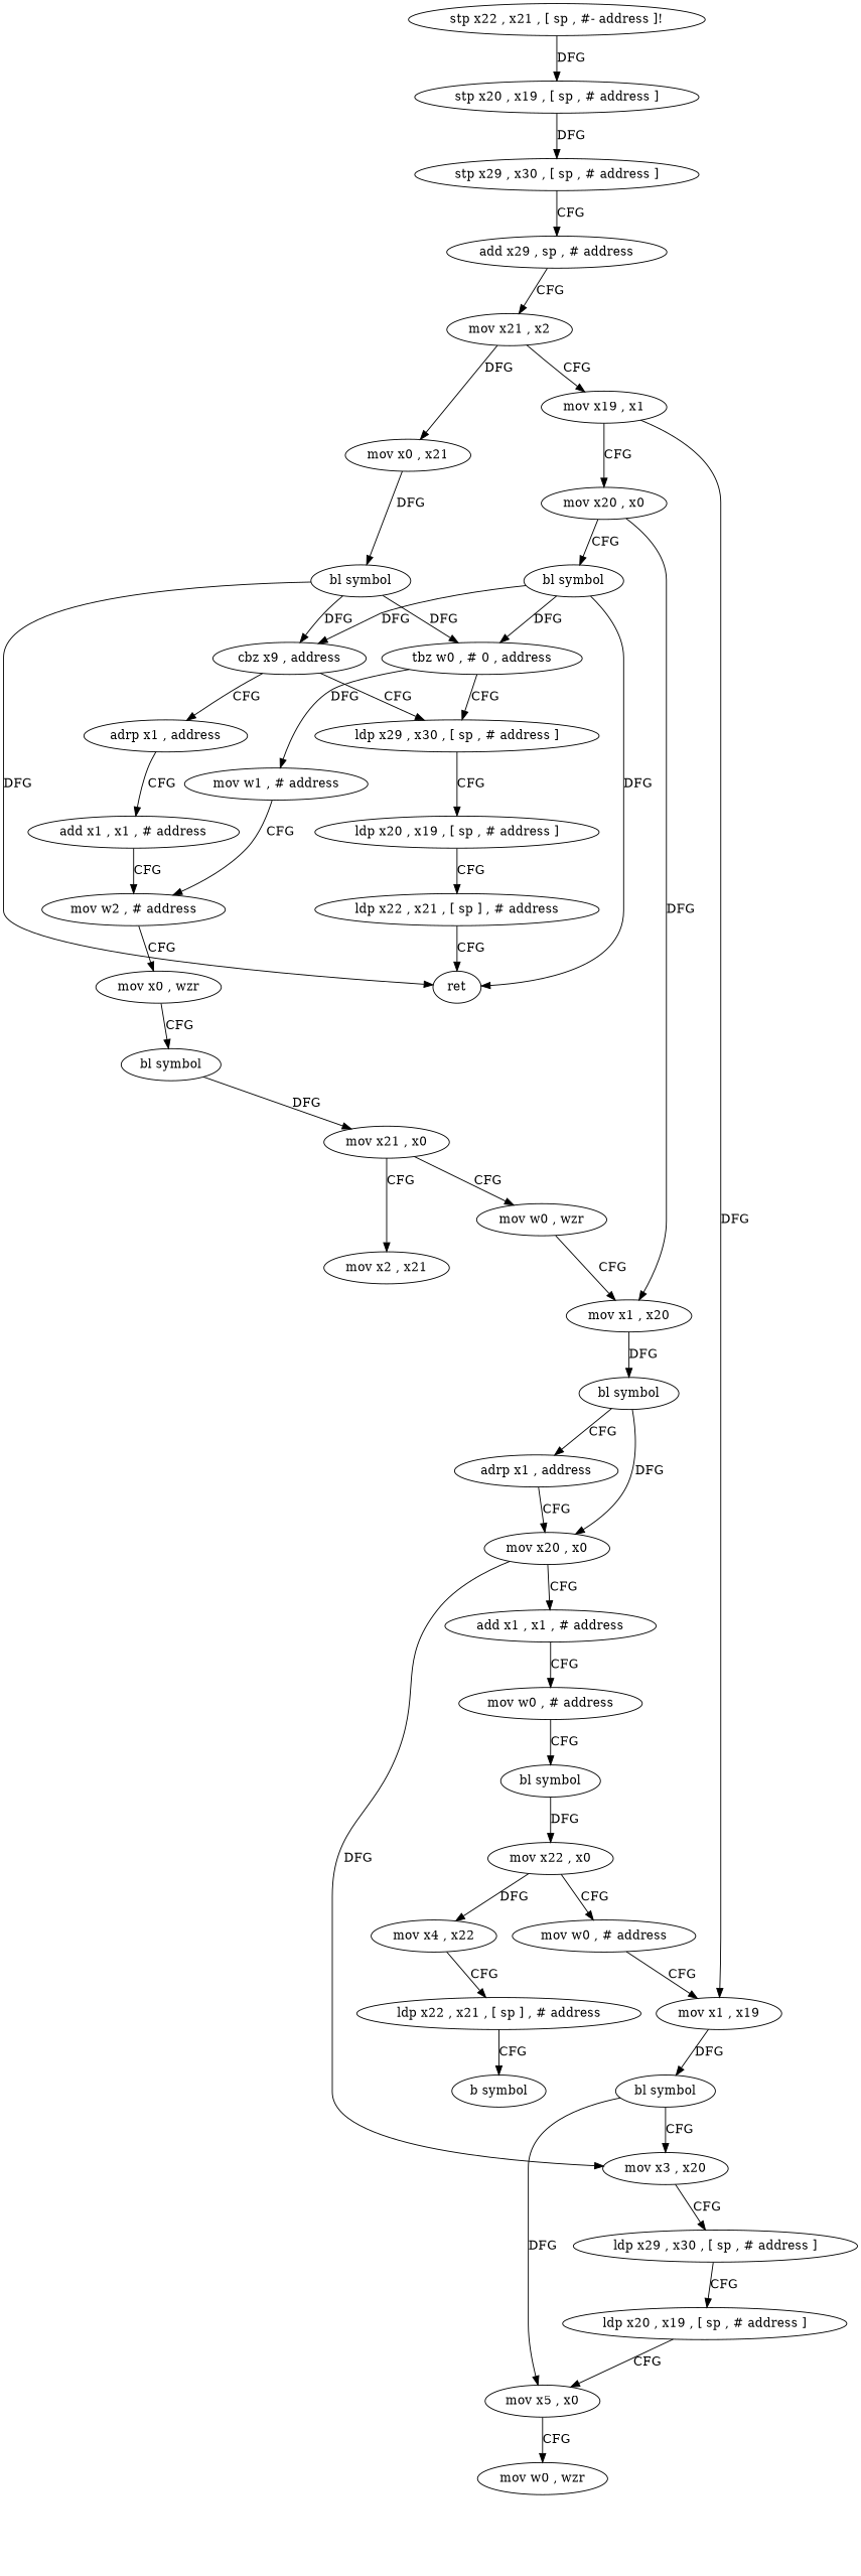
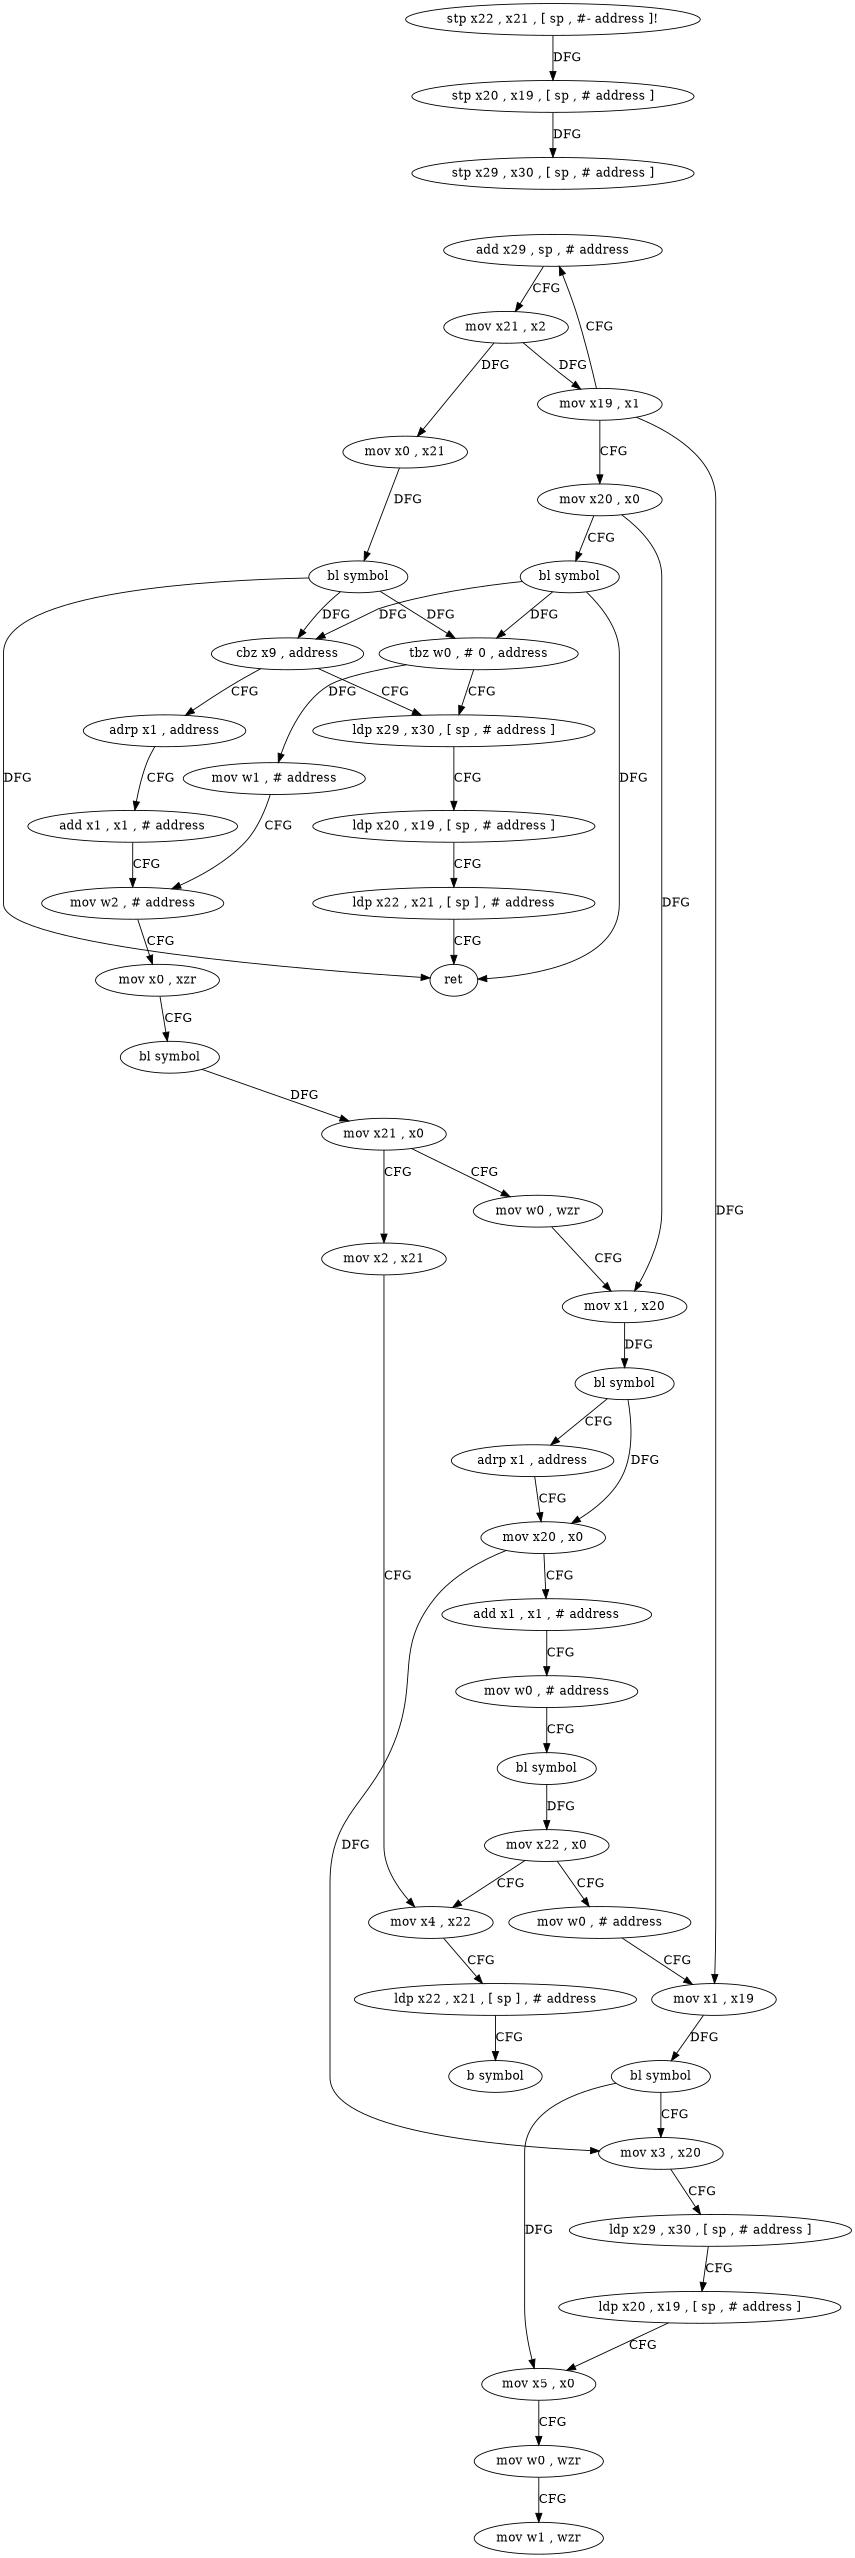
  digraph {
    n1 [label="stp x22 , x21 , [ sp , #- address ]!"]
    n2 [label="stp x20 , x19 , [ sp , # address ]"]
    n3 [label="stp x29 , x30 , [ sp , # address ]"]
    n4 [label="add x29 , sp , # address"]
    n5 [label="mov x21 , x2"]
    n6 [label="mov x19 , x1"]
    n7 [label="mov x0 , x21"]
    n8 [label="mov x20 , x0"]
    n9 [label="mov x1 , x19"]
    n10 [label="bl symbol"]
    n11 [label="bl symbol"]
    n12 [label="mov x1 , x20"]
    n13 [label="bl symbol"]
    n14 [label="tbz w0 , # 0 , address"]
    n15 [label=ret]
    n16 [label="cbz x9 , address"]
    n17 [label="bl symbol"]
    n18 [label="ldp x29 , x30 , [ sp , # address ]"]
    n19 [label="mov w1 , # address"]
    n20 [label="adrp x1 , address"]
    n21 [label="ldp x20 , x19 , [ sp , # address ]"]
    n22 [label="mov w2 , # address"]
    n23 [label="ldp x22 , x21 , [ sp ] , # address"]
    n24 [label="add x1 , x1 , # address"]
-   n25 [label="mov x0 , wzr"]
+   n25 [label="mov x0 , xzr"]
    n26 [label="bl symbol"]
    n27 [label="mov x21 , x0"]
    n28 [label="mov w0 , wzr"]
    n29 [label="mov x2 , x21"]
    n30 [label="mov x4 , x22"]
    n31 [label="adrp x1 , address"]
    n32 [label="mov x20 , x0"]
    n33 [label="add x1 , x1 , # address"]
    n34 [label="mov x3 , x20"]
    n35 [label="mov w0 , # address"]
    n36 [label="ldp x29 , x30 , [ sp , # address ]"]
    n37 [label="bl symbol"]
    n38 [label="mov x22 , x0"]
    n39 [label="mov w0 , # address"]
    n40 [label="ldp x22 , x21 , [ sp ] , # address"]
    n41 [label="mov x5 , x0"]
    n42 [label="mov w0 , wzr"]
    n43 [label="ldp x20 , x19 , [ sp , # address ]"]
+   n44 [label="mov w1 , wzr"]
    n45 [label="b symbol"]
    n1 -> n2 [label=DFG]
    n2 -> n3 [label=DFG]
-   n3 -> n4 [label=CFG]
+   n6 -> n4 [label=CFG]
    n4 -> n5 [label=CFG]
-   n5 -> n6 [label=CFG]
+   n5 -> n6 [label=DFG]
    n5 -> n7 [label=DFG]
    n6 -> n8 [label=CFG]
    n6 -> n9 [label=DFG]
    n7 -> n10 [label=DFG]
    n8 -> n11 [label=CFG]
    n8 -> n12 [label=DFG]
    n9 -> n13 [label=DFG]
    n10 -> n14 [label=DFG]
    n10 -> n15 [label=DFG]
    n10 -> n16 [label=DFG]
    n11 -> n14 [label=DFG]
    n11 -> n15 [label=DFG]
    n11 -> n16 [label=DFG]
    n12 -> n17 [label=DFG]
    n13 -> n34 [label=CFG]
    n13 -> n41 [label=DFG]
    n14 -> n18 [label=CFG]
    n14 -> n19 [label=DFG]
    n16 -> n18 [label=CFG]
    n16 -> n20 [label=CFG]
    n17 -> n31 [label=CFG]
    n17 -> n32 [label=DFG]
    n18 -> n21 [label=CFG]
    n19 -> n22 [label=CFG]
    n20 -> n24 [label=CFG]
    n21 -> n23 [label=CFG]
    n22 -> n25 [label=CFG]
    n23 -> n15 [label=CFG]
    n24 -> n22 [label=CFG]
    n25 -> n26 [label=CFG]
    n26 -> n27 [label=DFG]
    n27 -> n28 [label=CFG]
    n27 -> n29 [label=CFG]
    n28 -> n12 [label=CFG]
+   n29 -> n30 [label=CFG]
    n30 -> n40 [label=CFG]
    n31 -> n32 [label=CFG]
    n32 -> n33 [label=CFG]
    n32 -> n34 [label=DFG]
    n33 -> n35 [label=CFG]
    n34 -> n36 [label=CFG]
    n35 -> n37 [label=CFG]
    n36 -> n43 [label=CFG]
    n37 -> n38 [label=DFG]
-   n38 -> n30 [label=DFG]
+   n38 -> n30 [label=CFG]
    n38 -> n39 [label=CFG]
    n39 -> n9 [label=CFG]
    n40 -> n45 [label=CFG]
    n41 -> n42 [label=CFG]
+   n42 -> n44 [label=CFG]
    n43 -> n41 [label=CFG]
  }
